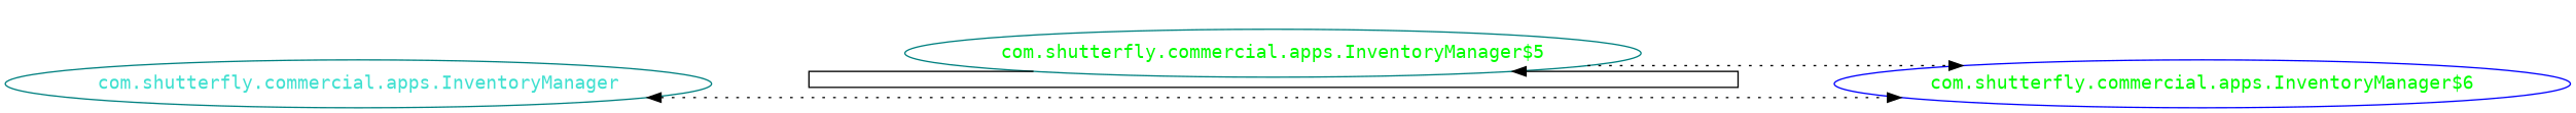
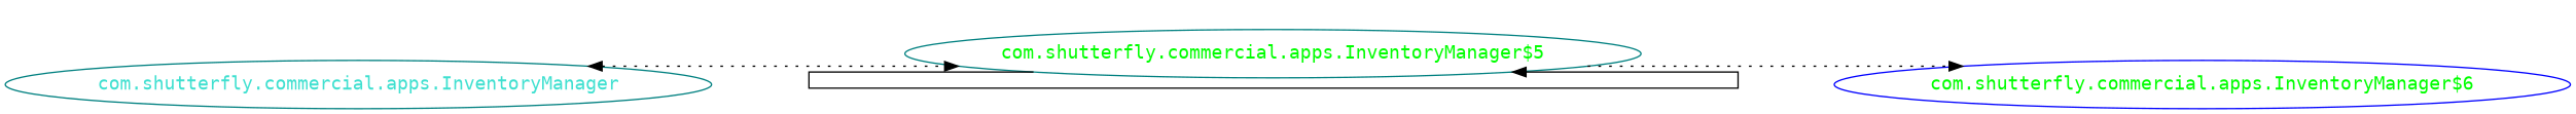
  digraph {
    concentrate=true
    fontname="DejaVu Sans Mono"
    rankdir=LR
    ranksep=2.0
    splines=ortho
    node [color=teal fontcolor=green fontname="DejaVu Sans Mono"]
    edge [fontname="DejaVu Sans Mono" style=dotted]
    "com.shutterfly.commercial.apps.InventoryManager$5"
    "com.shutterfly.commercial.apps.InventoryManager$6" [color=blue]
    "com.shutterfly.commercial.apps.InventoryManager" [fontcolor=turquoise]
    "com.shutterfly.commercial.apps.InventoryManager$5" -> "com.shutterfly.commercial.apps.InventoryManager$5" [style=solid]
    "com.shutterfly.commercial.apps.InventoryManager$5" -> "com.shutterfly.commercial.apps.InventoryManager$6"
-   "com.shutterfly.commercial.apps.InventoryManager" -> "com.shutterfly.commercial.apps.InventoryManager$6" [dir=both]
+   "com.shutterfly.commercial.apps.InventoryManager" -> "com.shutterfly.commercial.apps.InventoryManager$5" [dir=both]
  }
